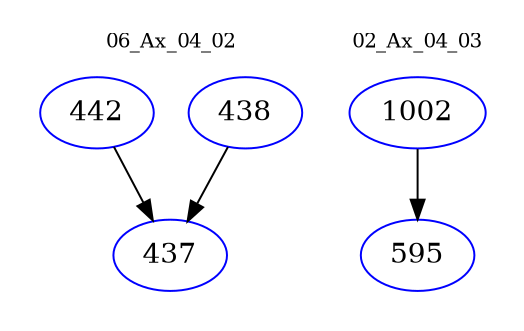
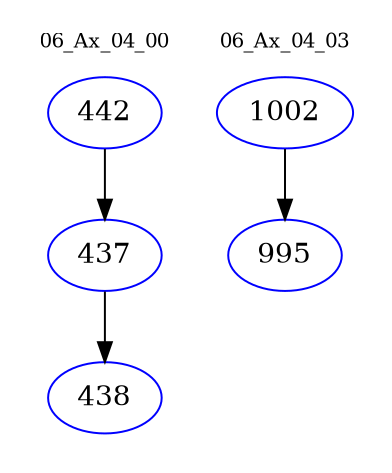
  digraph {
    node [color=blue]
    edge [color=black]
    n1 [label=438]
    n2 [label=437]
    n3 [label=442]
    n4 [label=1002]
-   n5 [label=595]
+   n5 [label=995]
    subgraph cluster_1 {
      color=white
      fontsize=10
-     label="06_Ax_04_02"
+     label="06_Ax_04_00"
      n1
      n2
      n3
    }
    subgraph cluster_2 {
      color=white
      fontsize=10
-     label="02_Ax_04_03"
+     label="06_Ax_04_03"
      n4
      n5
    }
-   n1 -> n2
+   n2 -> n1
    n3 -> n2
    n4 -> n5
  }
